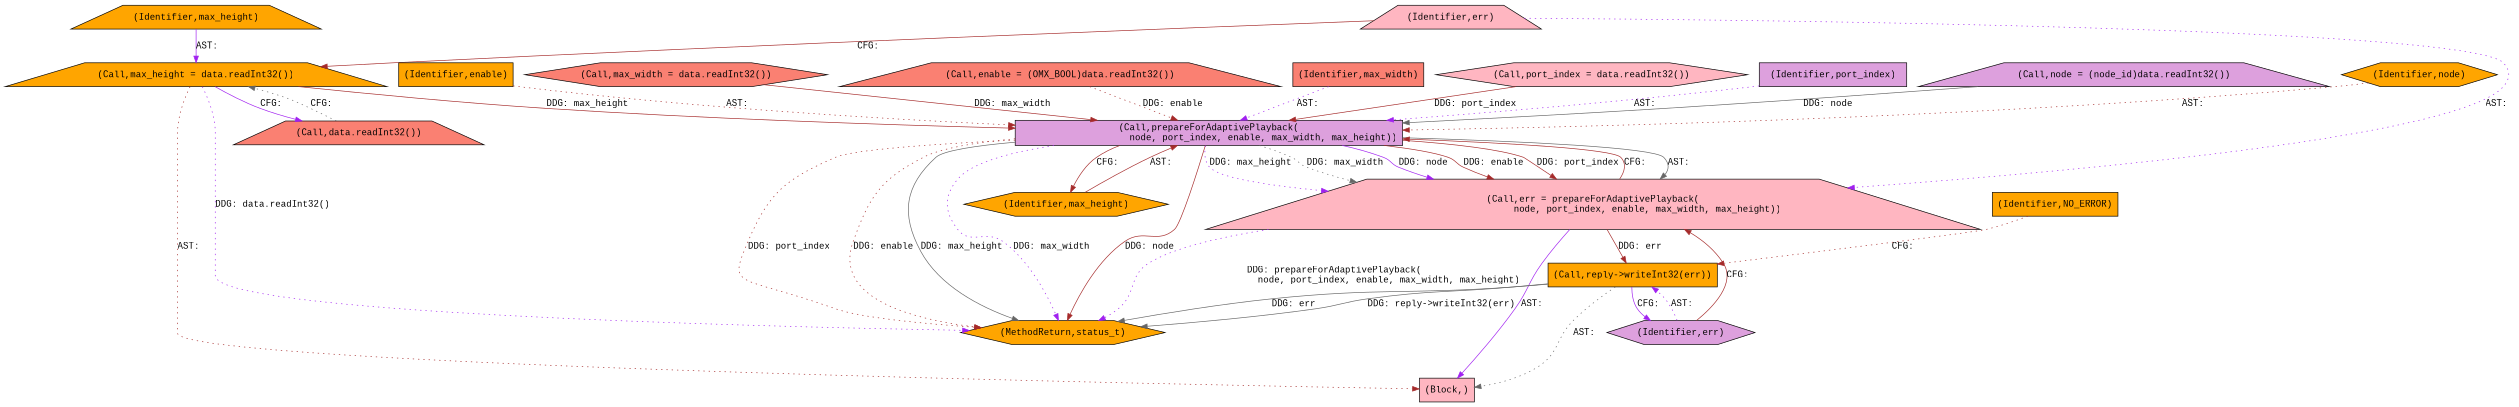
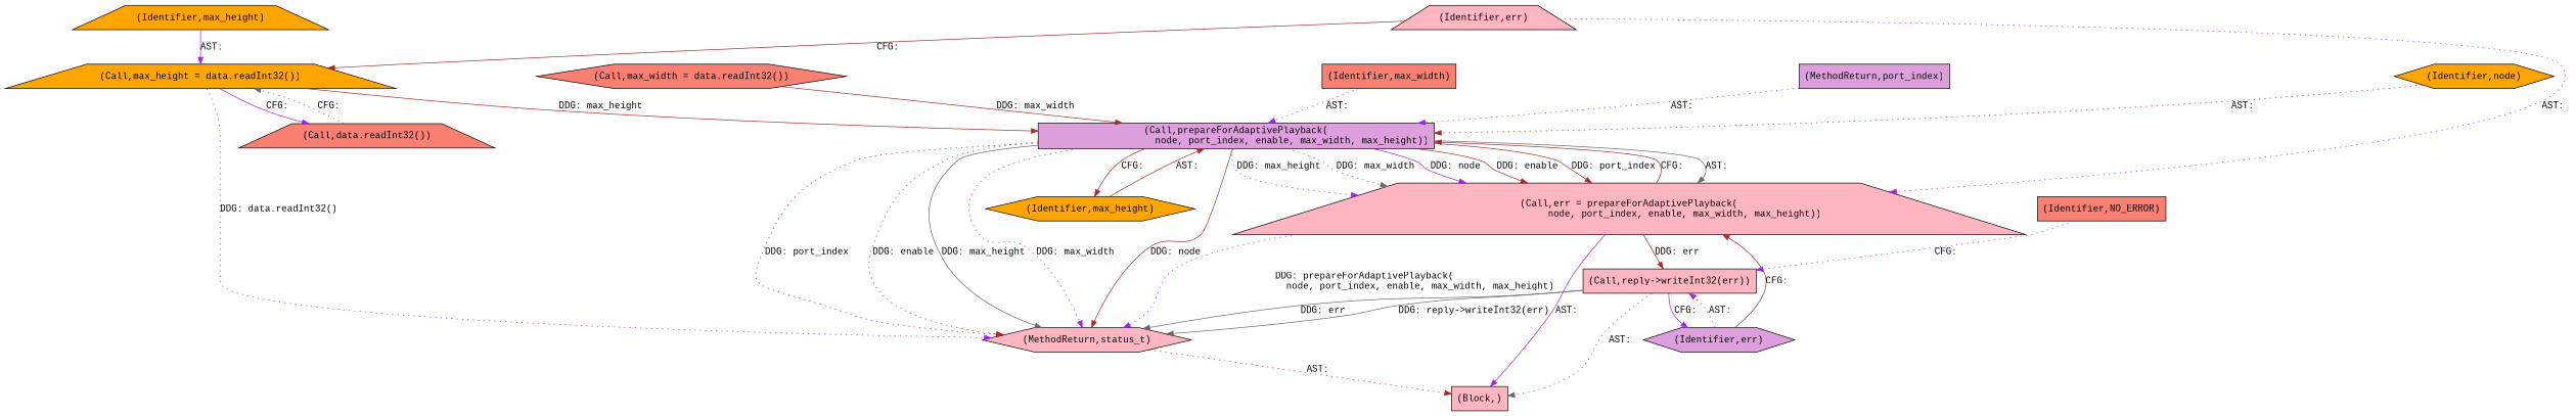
  digraph {
    fontname="Liberation Mono"
    node [fillcolor=orange fontname="Liberation Mono" shape=trapezium style=filled]
    edge [color=brown fontname="Liberation Mono" style=solid]
    n1 [label="(Call,max_height = data.readInt32())"]
    n2 [fillcolor=plum label="(Call,prepareForAdaptivePlayback(\n                    node, port_index, enable, max_width, max_height))" shape=box]
    n3 [fillcolor=lightpink label="(Block,)" shape=box]
    n4 [fillcolor=salmon label="(Call,data.readInt32())"]
-   n5 [label="(MethodReturn,status_t)" shape=hexagon]
+   n5 [fillcolor=lightpink label="(MethodReturn,status_t)" shape=hexagon]
    n6 [fillcolor=lightpink label="(Call,err = prepareForAdaptivePlayback(\n                    node, port_index, enable, max_width, max_height))"]
    n7 [label="(Identifier,max_height)" shape=hexagon]
-   n8 [label="(Call,reply->writeInt32(err))" shape=box]
+   n8 [fillcolor=lightpink label="(Call,reply->writeInt32(err))" shape=box]
    n9 [fillcolor=plum label="(Identifier,err)" shape=hexagon]
    n10 [label="(Identifier,max_height)"]
-   n11 [fillcolor=lightpink label="(Call,port_index = data.readInt32())" shape=hexagon]
-   n12 [fillcolor=plum label="(Identifier,port_index)" shape=box]
-   n13 [fillcolor=plum label="(Call,node = (node_id)data.readInt32())"]
+   n12 [fillcolor=plum label="(MethodReturn,port_index)" shape=box]
    n14 [label="(Identifier,node)" shape=hexagon]
    n15 [fillcolor=lightpink label="(Identifier,err)"]
-   n16 [label="(Identifier,enable)" shape=box]
    n17 [fillcolor=salmon label="(Call,max_width = data.readInt32())" shape=hexagon]
-   n18 [label="(Identifier,NO_ERROR)" shape=box]
-   n19 [fillcolor=salmon label="(Call,enable = (OMX_BOOL)data.readInt32())"]
+   n18 [fillcolor=salmon label="(Identifier,NO_ERROR)" shape=box]
    n20 [fillcolor=salmon label="(Identifier,max_width)" shape=box]
    n1 -> n2 [label="DDG: max_height"]
-   n1 -> n3 [label="AST: " style=dotted]
+   n5 -> n3 [label="AST: " style=dotted]
    n1 -> n4 [color=purple label="CFG: "]
    n1 -> n5 [color=purple label="DDG: data.readInt32()" style=dotted]
    n2 -> n5 [color=gray40 label="DDG: max_height"]
    n2 -> n5 [color=purple label="DDG: max_width" style=dotted]
    n2 -> n5 [label="DDG: node"]
    n2 -> n5 [label="DDG: port_index" style=dotted]
    n2 -> n5 [label="DDG: enable" style=dotted]
    n2 -> n6 [color=gray40 label="AST: "]
    n2 -> n6 [color=purple label="DDG: max_height" style=dotted]
    n2 -> n6 [color=gray40 label="DDG: max_width" style=dotted]
    n2 -> n6 [color=purple label="DDG: node"]
    n2 -> n6 [label="DDG: enable"]
    n2 -> n6 [label="DDG: port_index"]
    n2 -> n7 [label="CFG: "]
    n4 -> n1 [color=gray40 label="CFG: " style=dotted]
    n6 -> n2 [label="CFG: "]
    n6 -> n3 [color=purple label="AST: "]
    n6 -> n5 [color=purple label="DDG: prepareForAdaptivePlayback(\n                    node, port_index, enable, max_width, max_height)" style=dotted]
    n6 -> n8 [label="DDG: err"]
    n7 -> n2 [label="AST: "]
    n8 -> n3 [color=gray40 label="AST: " style=dotted]
    n8 -> n5 [color=gray40 label="DDG: err"]
    n8 -> n5 [color=gray40 label="DDG: reply->writeInt32(err)"]
    n8 -> n9 [color=purple label="CFG: "]
    n9 -> n6 [label="CFG: "]
    n9 -> n8 [color=purple label="AST: " style=dotted]
    n10 -> n1 [color=purple label="AST: "]
-   n11 -> n2 [label="DDG: port_index"]
    n12 -> n2 [color=purple label="AST: " style=dotted]
-   n13 -> n2 [color=gray40 label="DDG: node"]
    n14 -> n2 [label="AST: " style=dotted]
    n15 -> n1 [label="CFG: "]
    n15 -> n6 [color=purple label="AST: " style=dotted]
-   n16 -> n2 [label="AST: " style=dotted]
    n17 -> n2 [label="DDG: max_width"]
-   n18 -> n8 [label="CFG: " style=dotted]
-   n19 -> n2 [label="DDG: enable" style=dotted]
+   n18 -> n8 [color=purple label="CFG: " style=dotted]
    n20 -> n2 [color=purple label="AST: " style=dotted]
  }
